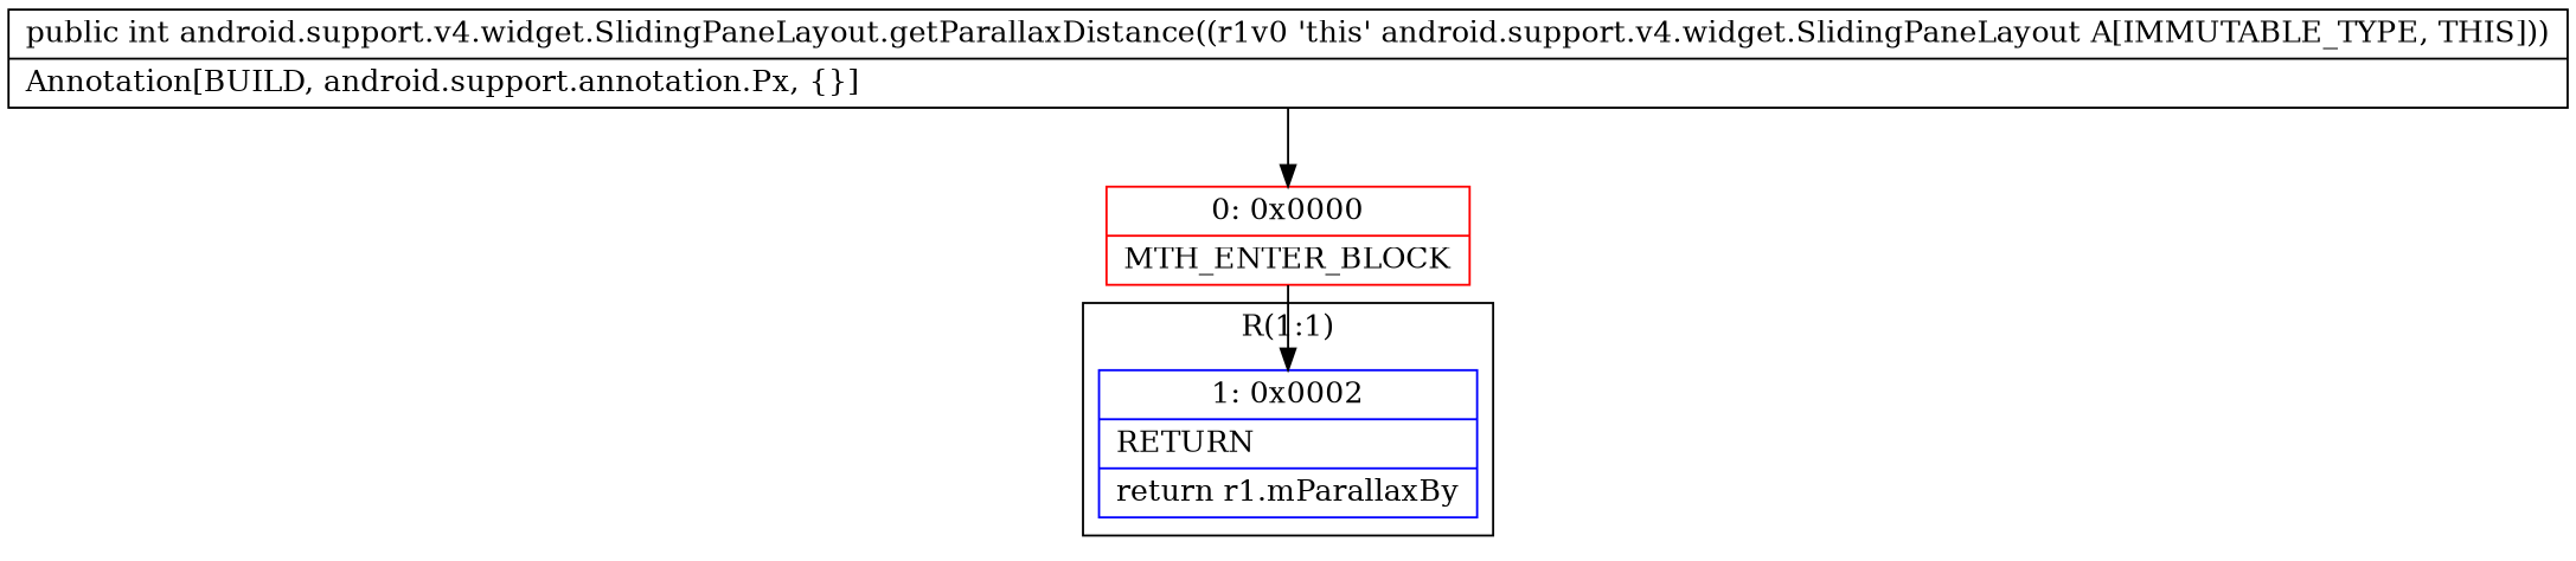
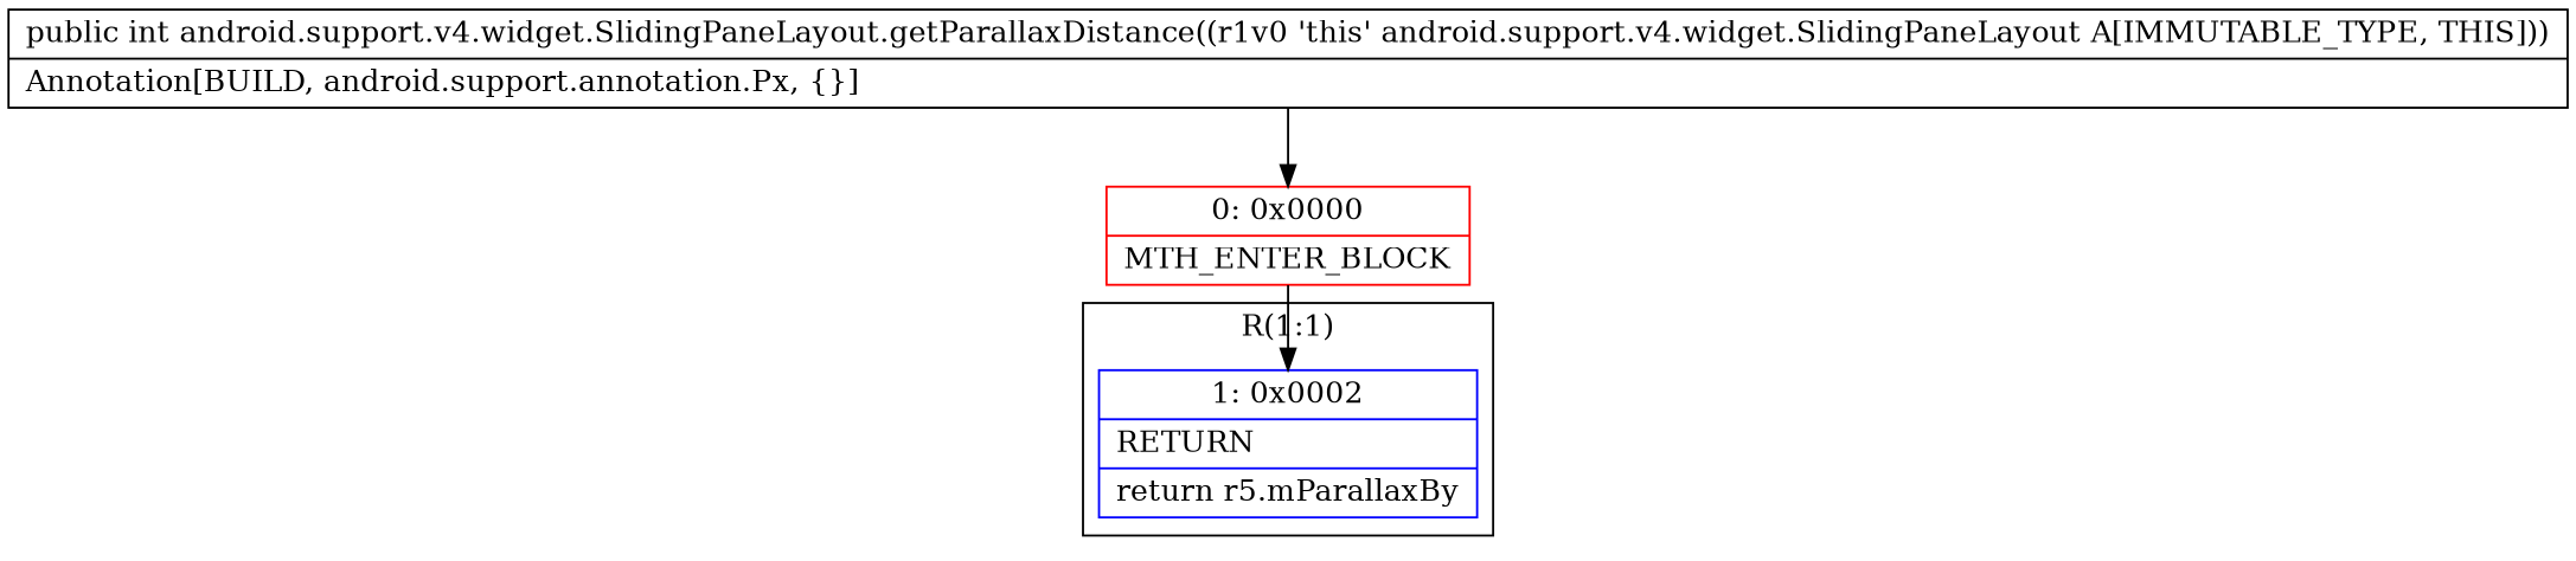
  digraph {
    node [shape=record]
-   n1 [color=blue label="{1\:\ 0x0002|RETURN\l|return r1.mParallaxBy\l}"]
+   n1 [color=blue label="{1\:\ 0x0002|RETURN\l|return r5.mParallaxBy\l}"]
    n2 [color=red label="{0\:\ 0x0000|MTH_ENTER_BLOCK\l}"]
    n3 [label="{public int android.support.v4.widget.SlidingPaneLayout.getParallaxDistance((r1v0 'this' android.support.v4.widget.SlidingPaneLayout A[IMMUTABLE_TYPE, THIS]))  | Annotation[BUILD, android.support.annotation.Px, \{\}]\l}"]
    subgraph cluster_1 {
      label="R(1:1)"
      n1
    }
    n2 -> n1
    n3 -> n2
  }
